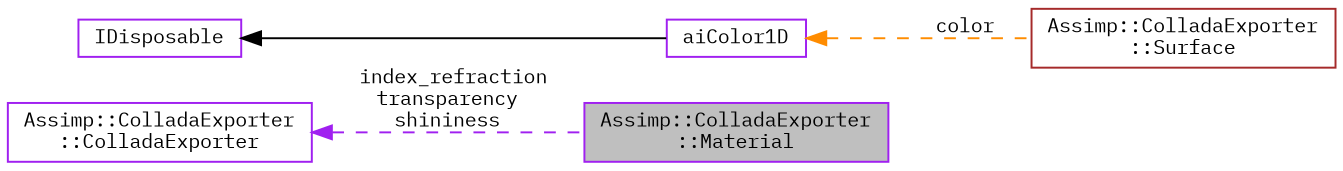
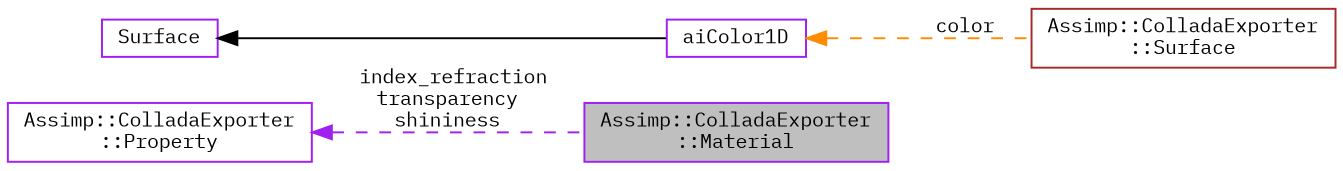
  digraph {
    fontname="IBM Plex Mono"
    rankdir=LR
    node [color=purple fillcolor=white fontname="IBM Plex Mono" fontsize=10 shape=record style=filled]
    edge [dir=back fontname="IBM Plex Mono" fontsize=10 labelfontname=Helvetica labelfontsize=10 style=dashed]
    n1 [fillcolor=grey75 fontcolor=black height=0.2 label="Assimp::ColladaExporter\l::Material" width=0.4]
    n2 [color=brown height=0.2 label="Assimp::ColladaExporter\l::Surface" width=0.4]
    n3 [height=0.2 label=aiColor1D width=0.4]
-   n4 [height=0.2 label=IDisposable width=0.4]
-   n5 [height=0.2 label="Assimp::ColladaExporter\l::ColladaExporter" width=0.4]
+   n4 [height=0.2 label=Surface width=0.4]
+   n5 [height=0.2 label="Assimp::ColladaExporter\l::Property" width=0.4]
    n3 -> n2 [color=darkorange label=" color"]
    n4 -> n3 [color=black style=solid]
    n5 -> n1 [color=purple label=" index_refraction\ntransparency\nshininess"]
  }
